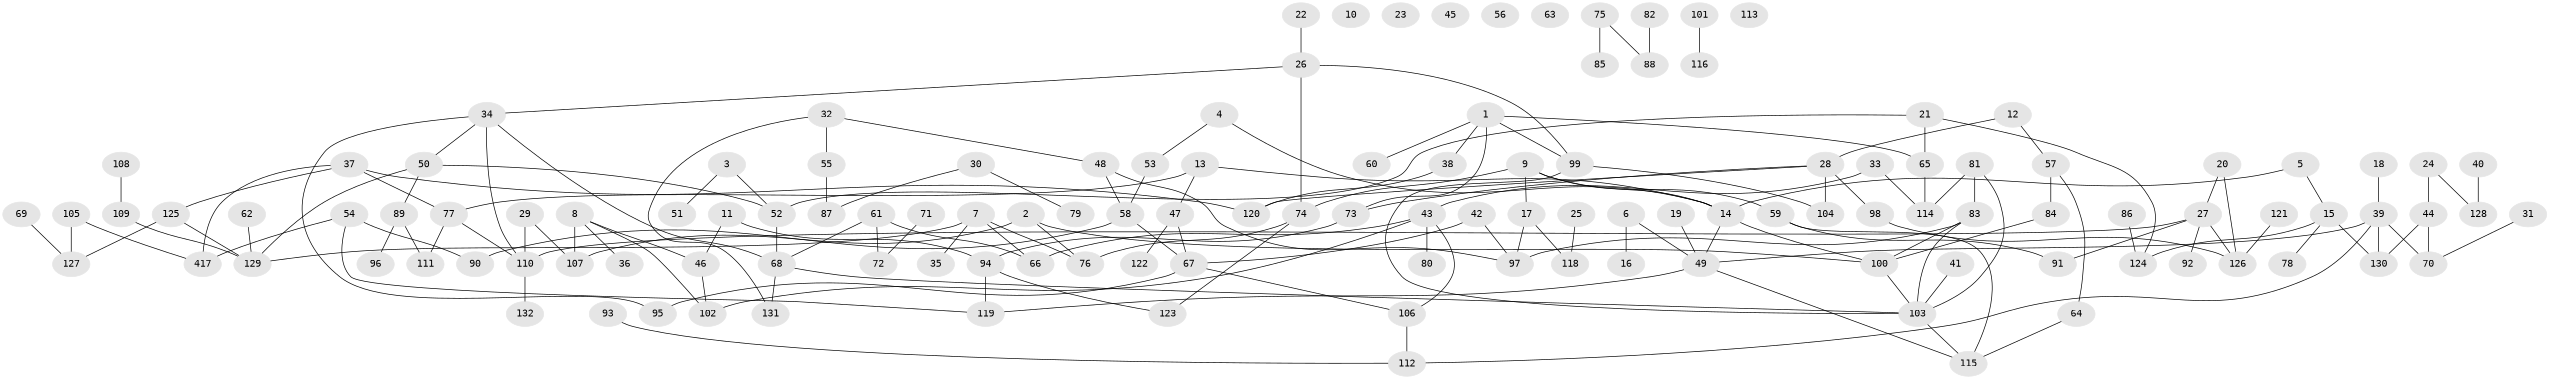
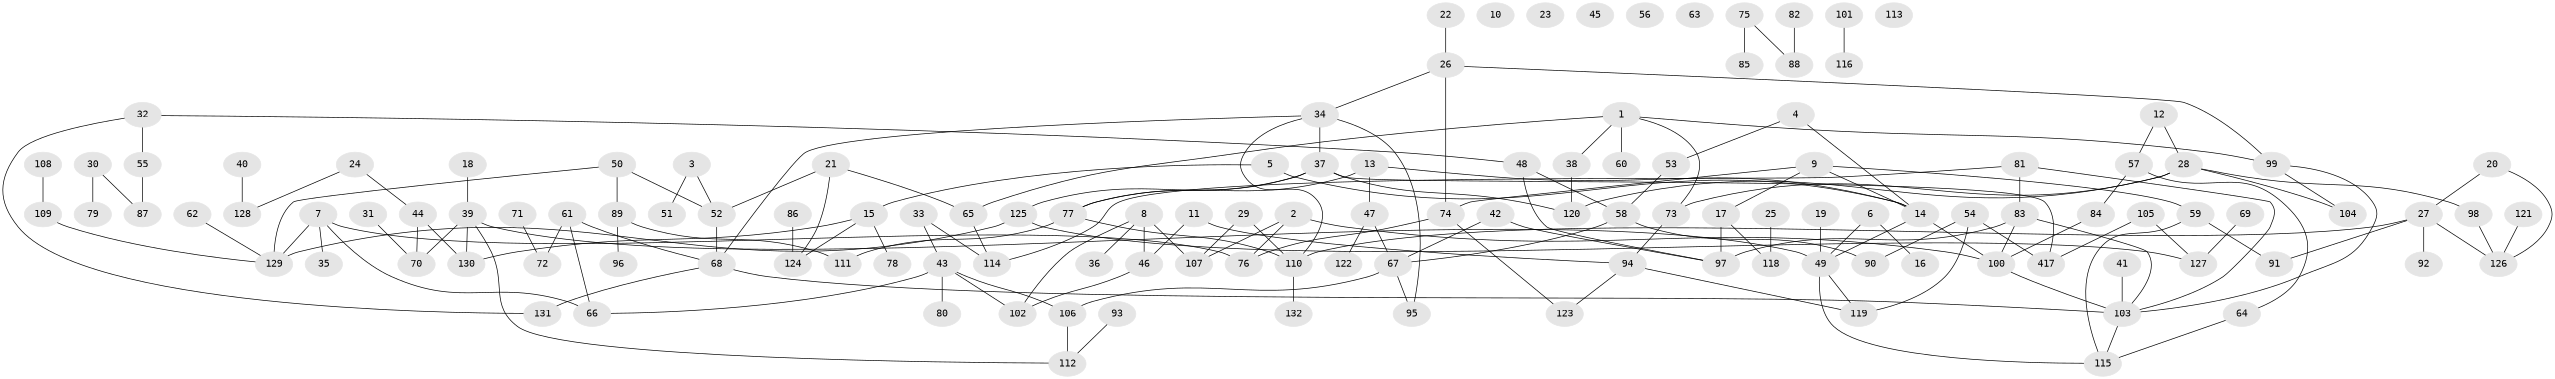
  graph {
    fontname="DejaVu Sans Mono"
    node [color=gray90 fontname="DejaVu Sans Mono" style=filled]
    edge [fontname="DejaVu Sans Mono"]
    1
    38
    60
    65
    73
    99
    120
    114
    94
    104
    103
    2
    76
    100
    107
    3
    51
    52
    68
    4
    14
    53
    49
    58
    5
    15
    78
    124
    130
    6
    16
    115
    119
    7
    35
    66
    129
    8
    36
    46
    102
    9
    17
    59
    74
    97
    118
    91
    123
    10
    11
    12
    28
    57
    98
    64
    84
    13
    47
    77
    67
    122
    110
    111
    18
    39
    70
    112
    19
    20
    27
    126
    92
    21
    22
    26
    34
    23
    24
    44
    128
    25
    50
    95
    132
    29
    30
    79
    87
    31
    32
    48
    55
    131
    33
    43
    80
    106
    89
    37
    n101 [label=417]
    125
    127
    40
    41
    42
    45
    90
    96
    54
    56
    61
    72
    62
    63
    69
    71
    75
    85
    88
    81
    83
    82
    86
    93
    101
    116
    105
    108
    109
    113
    121
    1 -- 38
    1 -- 60
    1 -- 65
    1 -- 73
    1 -- 99
    38 -- 120
    65 -- 114
    73 -- 94
    99 -- 104
    99 -- 103
    94 -- 119
    94 -- 123
    103 -- 115
    2 -- 76
    2 -- 100
    2 -- 107
    100 -- 103
    3 -- 51
    3 -- 52
    52 -- 68
    68 -- 103
    68 -- 131
    4 -- 14
    4 -- 53
    14 -- 100
    14 -- 49
    53 -- 58
    49 -- 115
    49 -- 119
    58 -- 67
    58 -- 90
    5 -- 14
    5 -- 15
    15 -- 78
    15 -- 124
    15 -- 130
    6 -- 49
    6 -- 16
    7 -- 76
    7 -- 35
    7 -- 66
    7 -- 129
    8 -- 107
    8 -- 36
    8 -- 46
    8 -- 102
    46 -- 102
    9 -- 14
    9 -- 17
    9 -- 59
    9 -- 74
    17 -- 97
    17 -- 118
    59 -- 115
    59 -- 91
    74 -- 76
    74 -- 123
    11 -- 94
    11 -- 46
    12 -- 28
    12 -- 57
    28 -- 73
    28 -- 120
    28 -- 104
    28 -- 98
    57 -- 64
    57 -- 84
    98 -- 126
    64 -- 115
    84 -- 100
    13 -- 14
    13 -- 47
    13 -- 77
    47 -- 67
    47 -- 122
    77 -- 110
    77 -- 111
    67 -- 95
    67 -- 106
    110 -- 132
    18 -- 39
    39 -- 49
    39 -- 130
    39 -- 70
    39 -- 112
    19 -- 49
    20 -- 27
    20 -- 126
    27 -- 91
    27 -- 110
    27 -- 126
    27 -- 92
    21 -- 65
    21 -- 52
    21 -- 124
    22 -- 26
    26 -- 99
    26 -- 74
    26 -- 34
    34 -- 68
    34 -- 110
-   34 -- 50
+   34 -- 37
    34 -- 95
    24 -- 44
    24 -- 128
    44 -- 130
    44 -- 70
    25 -- 118
    50 -- 52
    50 -- 129
    50 -- 89
    29 -- 107
    29 -- 110
    30 -- 79
    30 -- 87
    31 -- 70
    32 -- 48
    32 -- 55
    32 -- 131
    48 -- 58
    48 -- 97
    55 -- 87
    33 -- 114
    33 -- 43
    43 -- 66
    43 -- 102
    43 -- 80
    43 -- 106
    106 -- 112
    89 -- 111
    89 -- 96
    37 -- 120
    37 -- 77
    37 -- n101
    37 -- 125
    125 -- 129
    125 -- 127
    40 -- 128
    41 -- 103
    42 -- 97
    42 -- 67
    54 -- 119
    54 -- n101
    54 -- 90
    61 -- 68
    61 -- 66
    61 -- 72
    62 -- 129
    69 -- 127
    71 -- 72
    75 -- 85
    75 -- 88
    81 -- 114
    81 -- 103
    81 -- 83
    83 -- 103
    83 -- 100
    83 -- 97
    82 -- 88
    86 -- 124
    93 -- 112
    101 -- 116
    105 -- n101
    105 -- 127
    108 -- 109
    109 -- 129
    121 -- 126
  }
